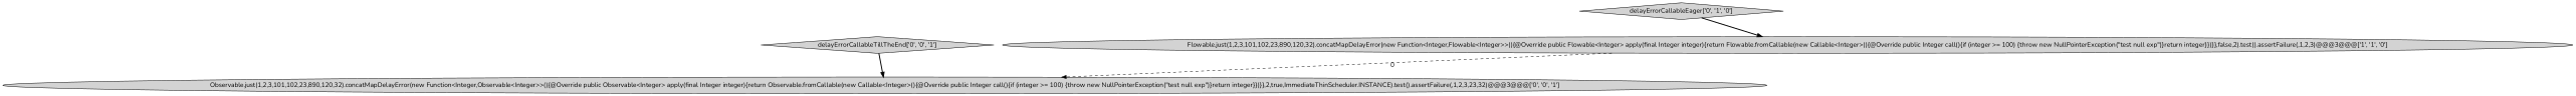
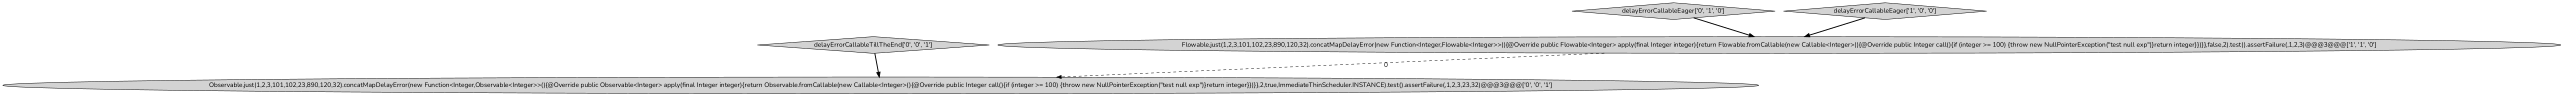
  digraph {
    fontname=Nunito
    node [fillcolor=lightgray shape=diamond style=filled fontname=Nunito]
    edge [style=bold fontname=Nunito]
    n1 [label="Flowable.just(1,2,3,101,102,23,890,120,32).concatMapDelayError(new Function<Integer,Flowable<Integer>>(){@Override public Flowable<Integer> apply(final Integer integer){return Flowable.fromCallable(new Callable<Integer>(){@Override public Integer call(){if (integer >= 100) {throw new NullPointerException(\"test null exp\")}return integer}})}},false,2).test().assertFailure(,1,2,3)@@@3@@@['1', '1', '0']" shape=ellipse]
    n2 [label="Observable.just(1,2,3,101,102,23,890,120,32).concatMapDelayError(new Function<Integer,Observable<Integer>>(){@Override public Observable<Integer> apply(final Integer integer){return Observable.fromCallable(new Callable<Integer>(){@Override public Integer call(){if (integer >= 100) {throw new NullPointerException(\"test null exp\")}return integer}})}},2,true,ImmediateThinScheduler.INSTANCE).test().assertFailure(,1,2,3,23,32)@@@3@@@['0', '0', '1']" shape=ellipse]
    n3 [label="delayErrorCallableEager['0', '1', '0']"]
    n4 [label="delayErrorCallableTillTheEnd['0', '0', '1']"]
+   n5 [label="delayErrorCallableEager['1', '0', '0']"]
    n1 -> n2 [label=0 style=dashed]
    n3 -> n1
    n4 -> n2
+   n5 -> n1
  }
